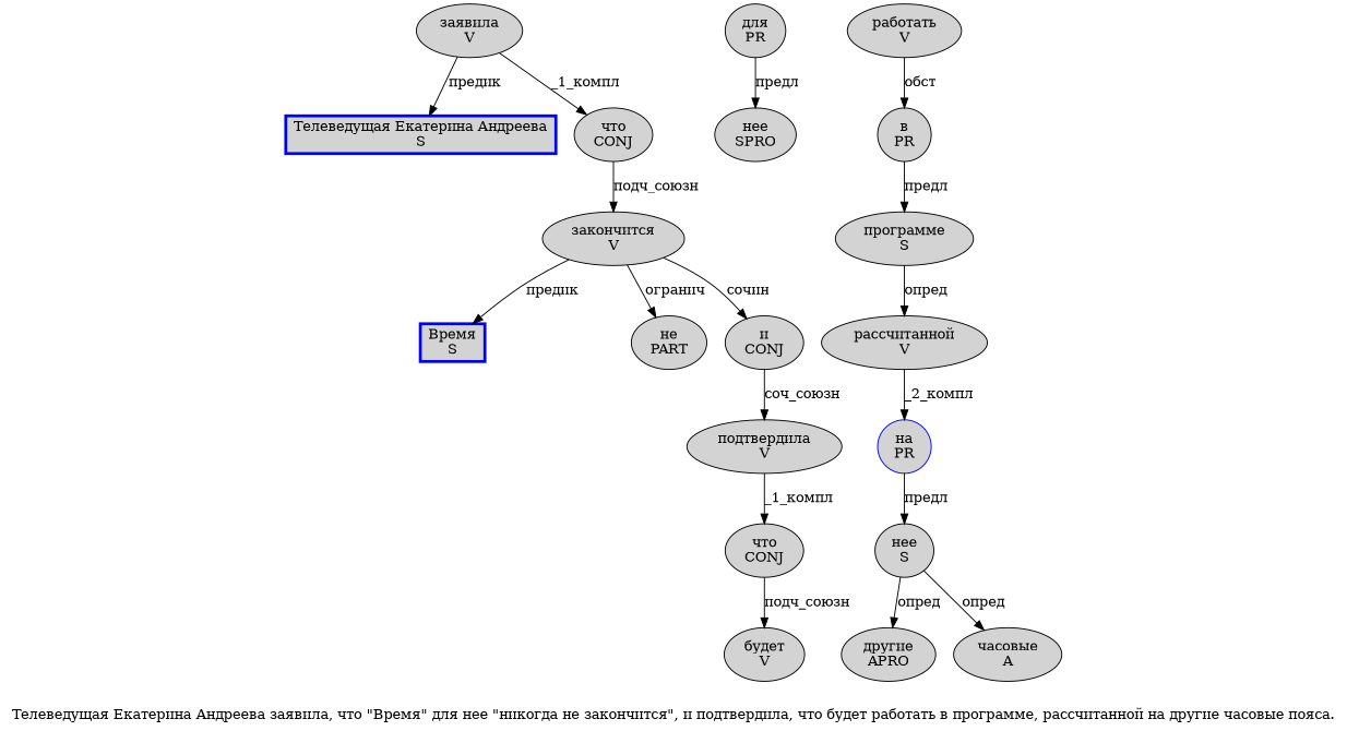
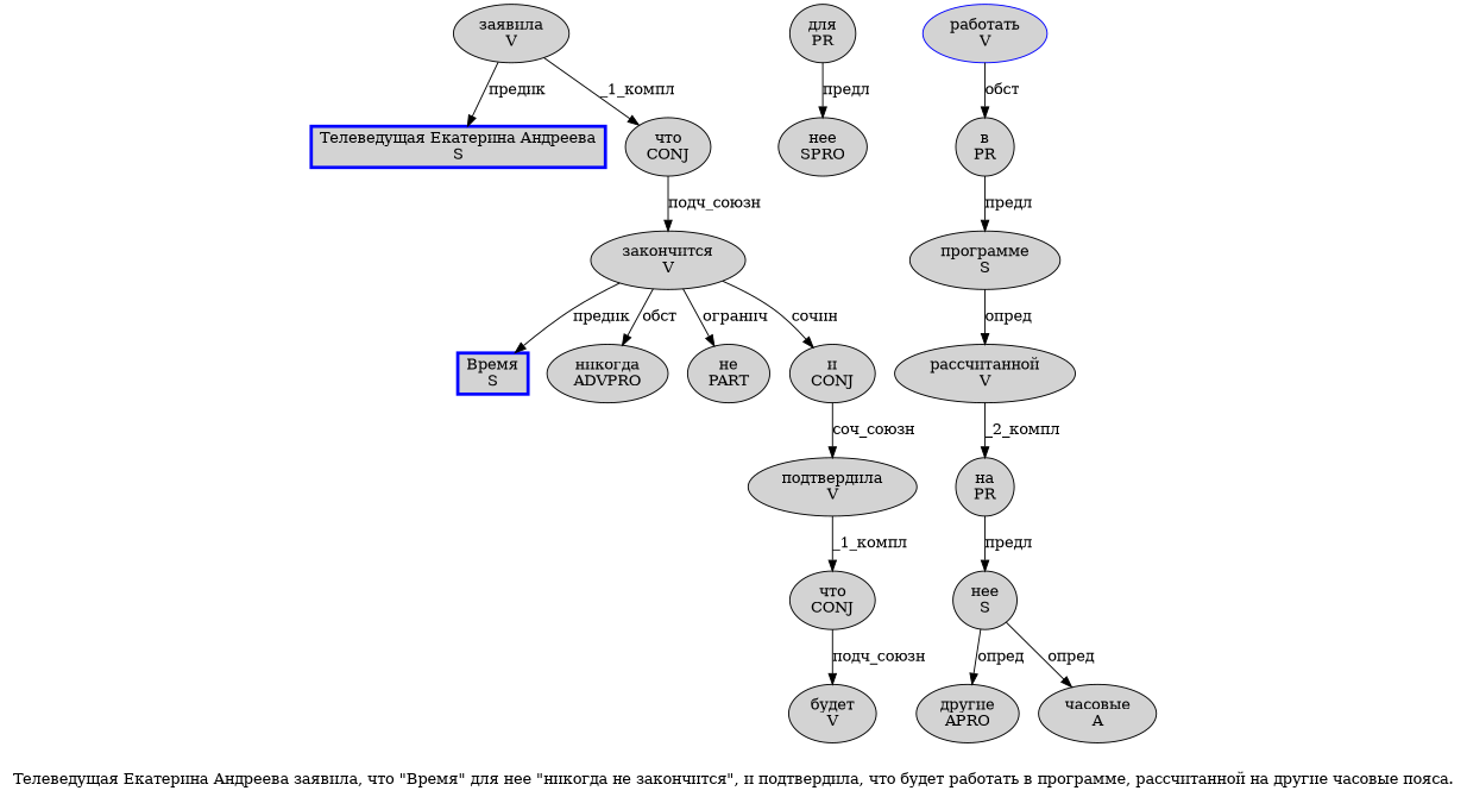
  digraph {
    label="Телеведущая Екатерина Андреева заявила, что \"Время\" для нее \"никогда не закончится\", и подтвердила, что будет работать в программе, рассчитанной на другие часовые пояса."
    node [fillcolor=lightgray penwidth=1 shape=ellipse style=filled]
    n1 [color=blue label="Телеведущая Екатерина Андреева\nS" penwidth=3 shape=box]
    n2 [label="заявила\nV"]
    n3 [label="что\nCONJ"]
    n4 [label="закончится\nV"]
    n5 [color=blue label="Время\nS" penwidth=3 shape=box]
+   n6 [label="никогда\nADVPRO"]
    n7 [label="не\nPART"]
    n8 [label="и\nCONJ"]
    n9 [label="для\nPR"]
    n10 [label="нее\nSPRO"]
    n11 [label="подтвердила\nV"]
    n12 [label="что\nCONJ"]
    n13 [label="будет\nV"]
-   n14 [label="работать\nV"]
+   n14 [label="работать\nV" color=blue]
    n15 [label="в\nPR"]
    n16 [label="программе\nS"]
    n17 [label="рассчитанной\nV"]
-   n18 [label="на\nPR" color=blue]
+   n18 [label="на\nPR"]
    n19 [label="нее\nS"]
    n20 [label="другие\nAPRO"]
    n21 [label="часовые\nA"]
    n2 -> n1 [label="предик"]
    n2 -> n3 [label="_1_компл"]
    n3 -> n4 [label="подч_союзн"]
    n4 -> n5 [label="предик"]
+   n4 -> n6 [label="обст"]
    n4 -> n7 [label="огранич"]
    n4 -> n8 [label="сочин"]
    n8 -> n11 [label="соч_союзн"]
    n9 -> n10 [label="предл"]
    n11 -> n12 [label="_1_компл"]
    n12 -> n13 [label="подч_союзн"]
    n14 -> n15 [label="обст"]
    n15 -> n16 [label="предл"]
    n16 -> n17 [label="опред"]
    n17 -> n18 [label="_2_компл"]
    n18 -> n19 [label="предл"]
    n19 -> n20 [label="опред"]
    n19 -> n21 [label="опред"]
  }
